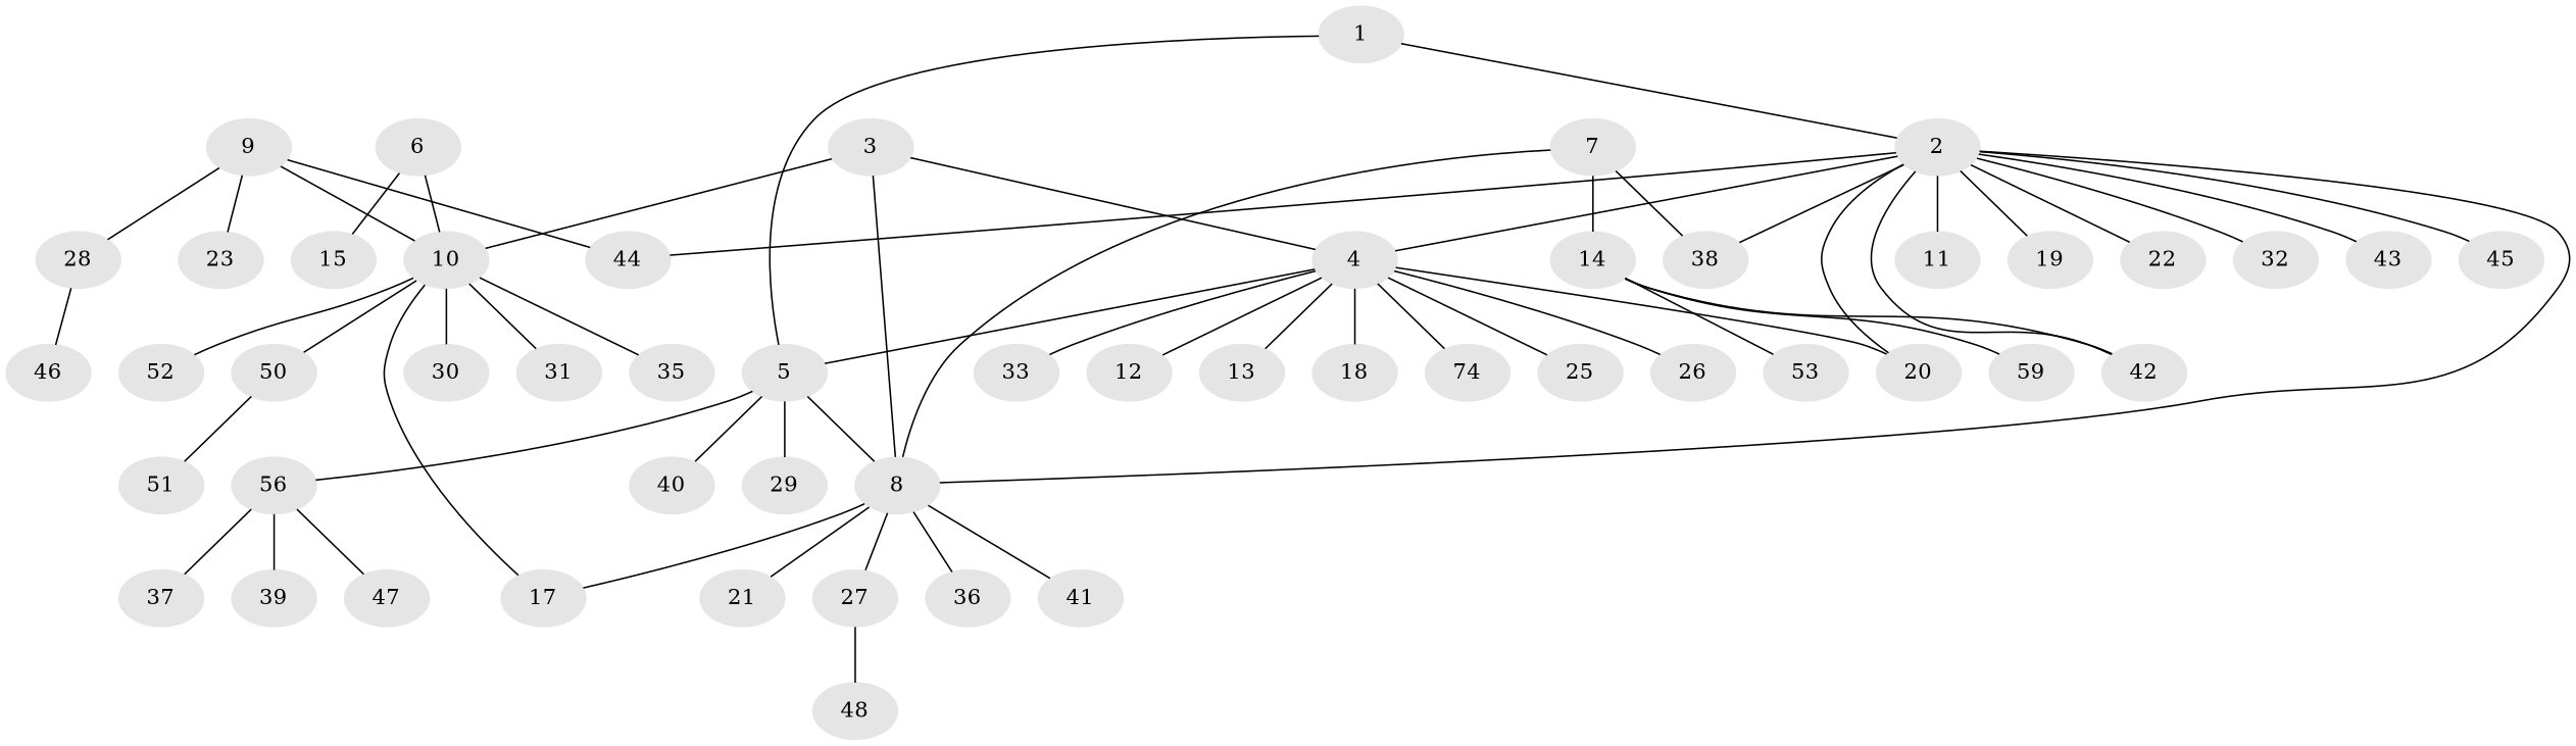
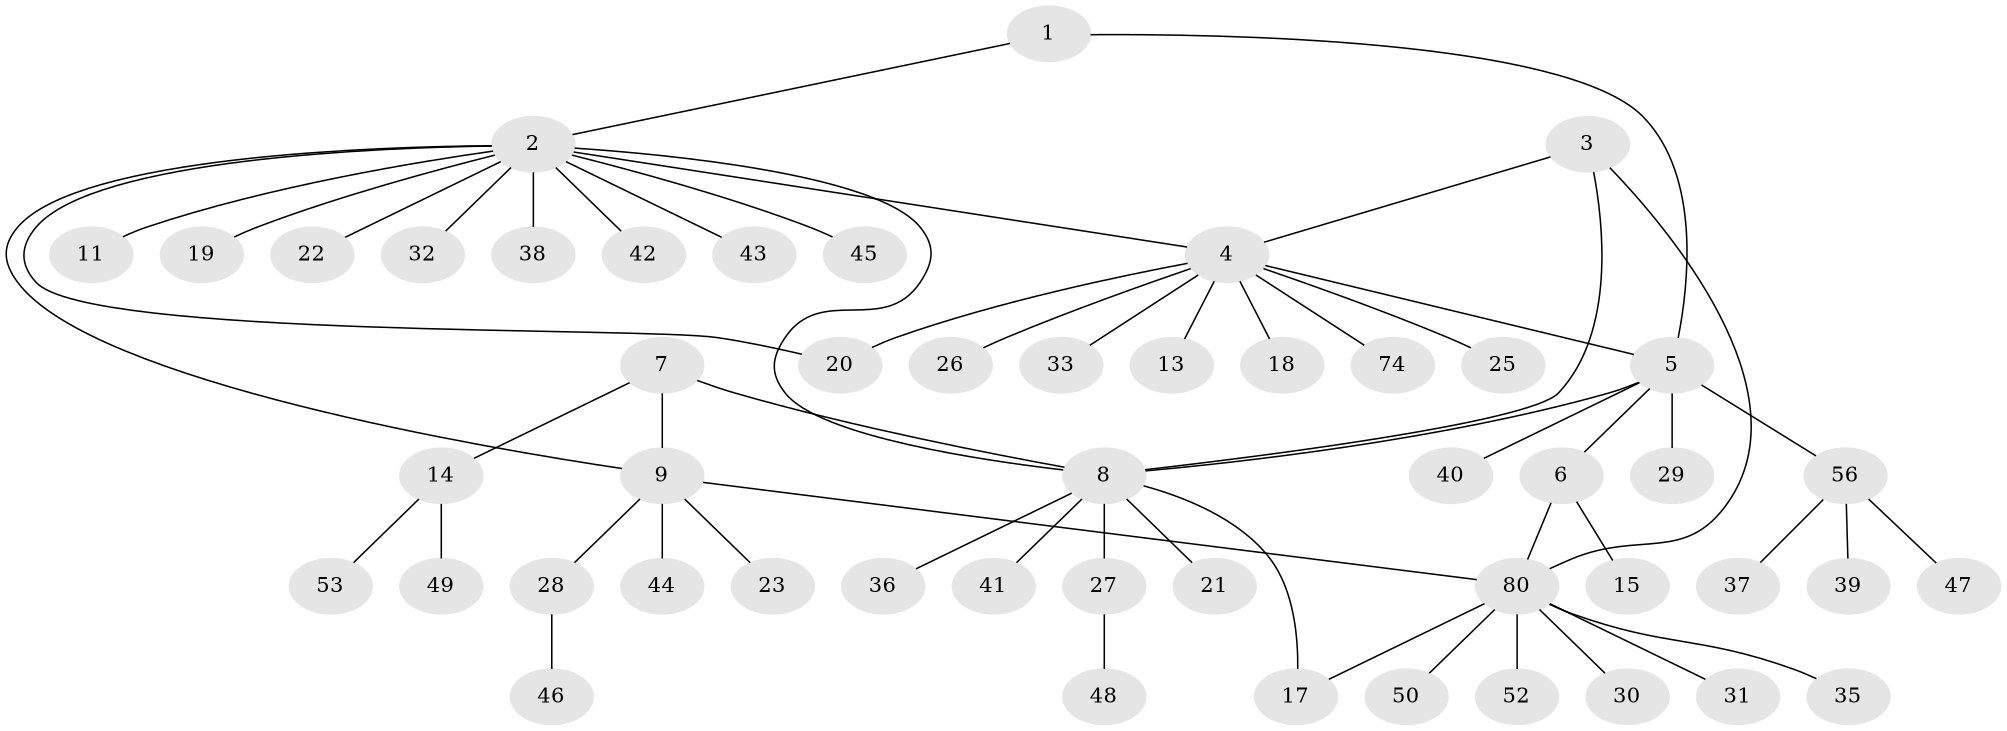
  graph {
    node [color=gray90 style=filled]
    1
    2
    5
    4
    8
    9
    11
    19
    20
    22
    32
    38
    42
    43
    45
    6
    n17 [label=56]
    29
    40
-   12
    13
    18
    n23 [label=74]
    25
    26
    33
    17
    21
    27
    36
    41
-   10
+   10 [label=80]
    23
    28
    44
    3
    30
    31
    35
    50
    52
    15
    37
    39
    47
    7
    14
-   49 [label=59]
+   49
    53
    48
    46
-   51
    1 -- 2
    1 -- 5
    2 -- 4
    2 -- 8
-   2 -- 44
+   2 -- 9
    2 -- 11
    2 -- 19
    2 -- 20
    2 -- 22
    2 -- 32
    2 -- 38
    2 -- 42
    2 -- 43
    2 -- 45
    5 -- 8
+   5 -- 6
    5 -- n17
    5 -- 29
    5 -- 40
    4 -- 5
    4 -- 20
-   4 -- 12
    4 -- 13
    4 -- 18
    4 -- n23
    4 -- 25
    4 -- 26
    4 -- 33
    8 -- 17
    8 -- 21
    8 -- 27
    8 -- 36
    8 -- 41
    9 -- 10
    9 -- 23
    9 -- 28
    9 -- 44
    6 -- 10
    6 -- 15
    n17 -- 37
    n17 -- 39
    n17 -- 47
    27 -- 48
    10 -- 17
    10 -- 30
    10 -- 31
    10 -- 35
    10 -- 50
    10 -- 52
    28 -- 46
    3 -- 4
    3 -- 8
    3 -- 10
-   50 -- 51
    7 -- 8
-   7 -- 38
+   7 -- 9
    7 -- 14
-   14 -- 42
    14 -- 49
    14 -- 53
  }
